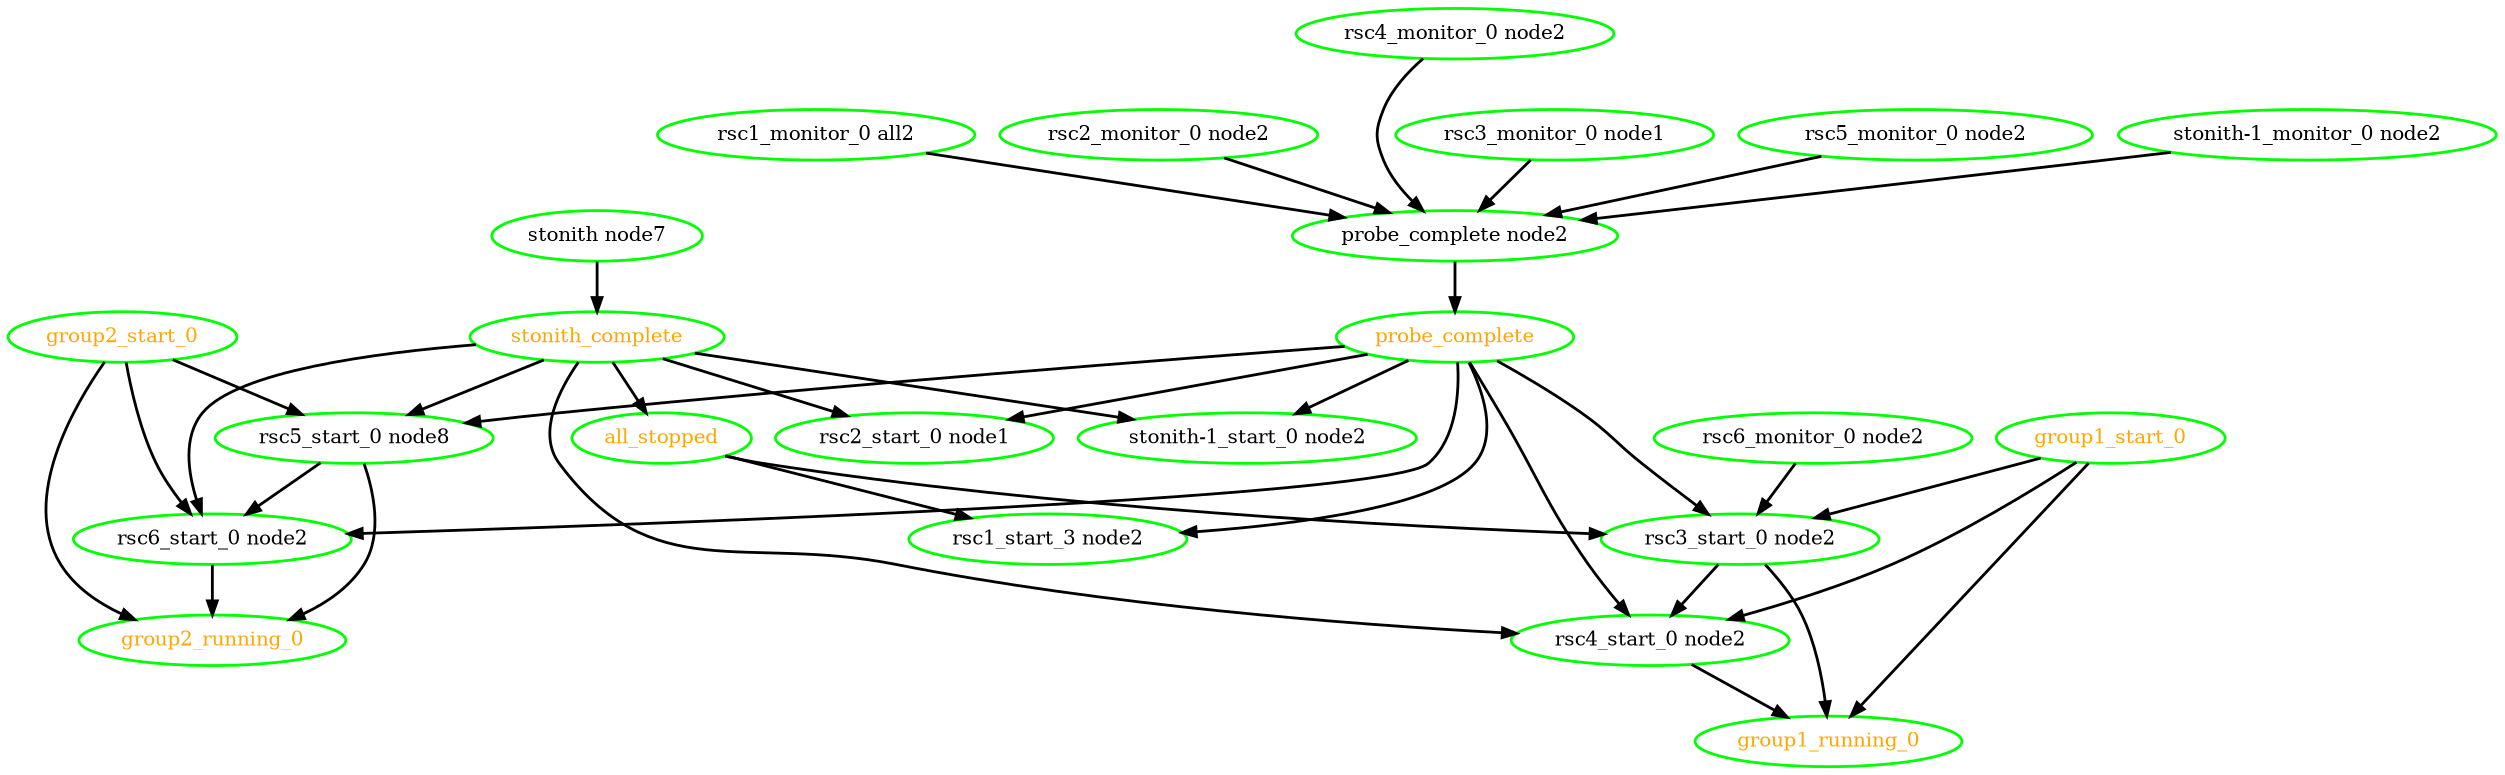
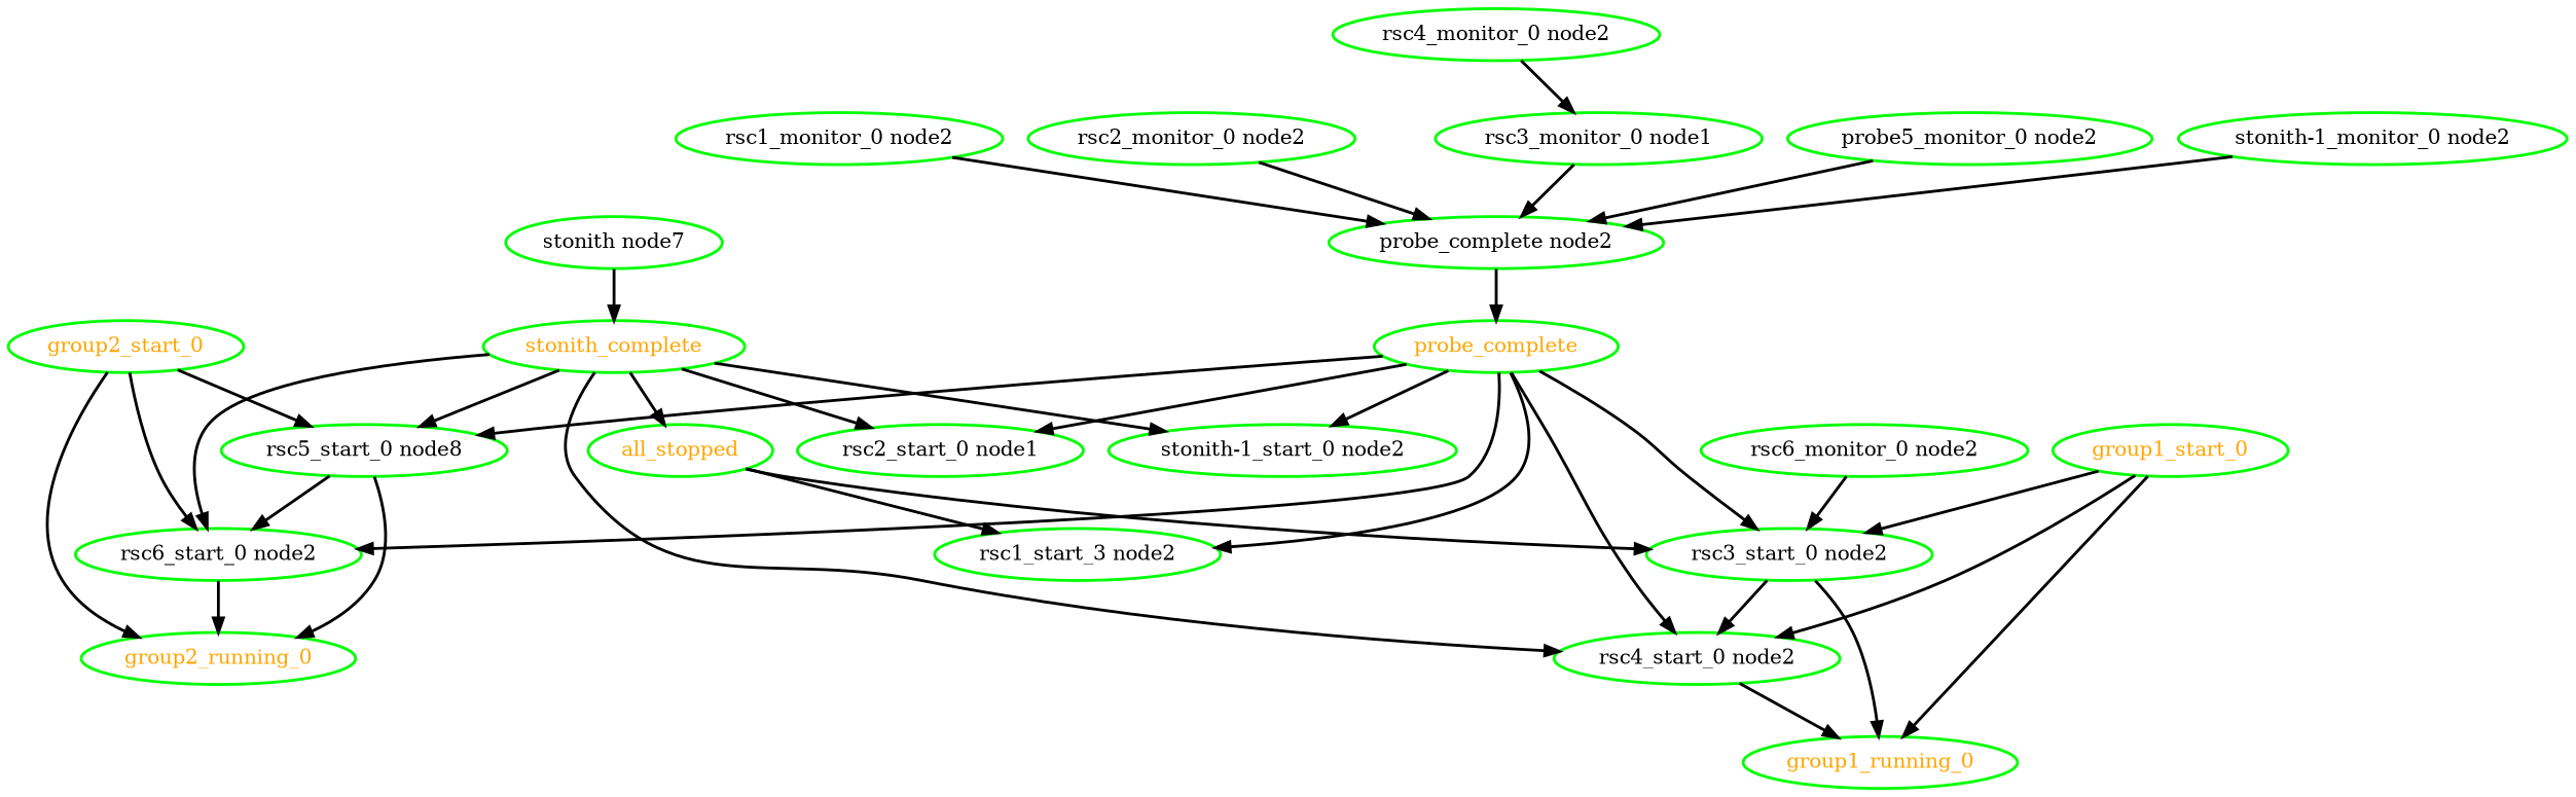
  digraph {
    node [color=green fontcolor=black style=bold]
    edge [style=bold]
    all_stopped [fontcolor=orange]
    n2 [label="rsc1_start_3 node2"]
    "rsc3_start_0 node2"
    group1_running_0 [fontcolor=orange]
    "rsc4_start_0 node2"
    group1_start_0 [fontcolor=orange]
    group2_running_0 [fontcolor=orange]
    group2_start_0 [fontcolor=orange]
    n9 [label="rsc5_start_0 node8"]
    "rsc6_start_0 node2"
    probe_complete [fontcolor=orange]
    "probe_complete node2"
    n13 [label="rsc2_start_0 node1"]
    "stonith-1_start_0 node2"
-   "rsc1_monitor_0 node2" [label="rsc1_monitor_0 all2"]
+   "rsc1_monitor_0 node2"
    "rsc2_monitor_0 node2"
    n17 [label="rsc3_monitor_0 node1"]
    "rsc4_monitor_0 node2"
-   "rsc5_monitor_0 node2"
+   "rsc5_monitor_0 node2" [label="probe5_monitor_0 node2"]
    "rsc6_monitor_0 node2"
    n21 [label="stonith node7"]
    stonith_complete [fontcolor=orange]
    "stonith-1_monitor_0 node2"
    all_stopped -> n2
    all_stopped -> "rsc3_start_0 node2"
    "rsc3_start_0 node2" -> group1_running_0
    "rsc3_start_0 node2" -> "rsc4_start_0 node2"
    "rsc4_start_0 node2" -> group1_running_0
    group1_start_0 -> "rsc3_start_0 node2"
    group1_start_0 -> group1_running_0
    group1_start_0 -> "rsc4_start_0 node2"
    group2_start_0 -> group2_running_0
    group2_start_0 -> n9
    group2_start_0 -> "rsc6_start_0 node2"
    n9 -> group2_running_0
    n9 -> "rsc6_start_0 node2"
    "rsc6_start_0 node2" -> group2_running_0
    probe_complete -> n2
    probe_complete -> "rsc3_start_0 node2"
    probe_complete -> "rsc4_start_0 node2"
    probe_complete -> n9
    probe_complete -> "rsc6_start_0 node2"
    probe_complete -> n13
    probe_complete -> "stonith-1_start_0 node2"
    "probe_complete node2" -> probe_complete
    "rsc1_monitor_0 node2" -> "probe_complete node2"
    "rsc2_monitor_0 node2" -> "probe_complete node2"
    n17 -> "probe_complete node2"
-   "rsc4_monitor_0 node2" -> "probe_complete node2"
+   "rsc4_monitor_0 node2" -> n17
    "rsc5_monitor_0 node2" -> "probe_complete node2"
    "rsc6_monitor_0 node2" -> "rsc3_start_0 node2"
    n21 -> stonith_complete
    stonith_complete -> all_stopped
    stonith_complete -> "rsc4_start_0 node2"
    stonith_complete -> n9
    stonith_complete -> "rsc6_start_0 node2"
    stonith_complete -> n13
    stonith_complete -> "stonith-1_start_0 node2"
    "stonith-1_monitor_0 node2" -> "probe_complete node2"
  }
